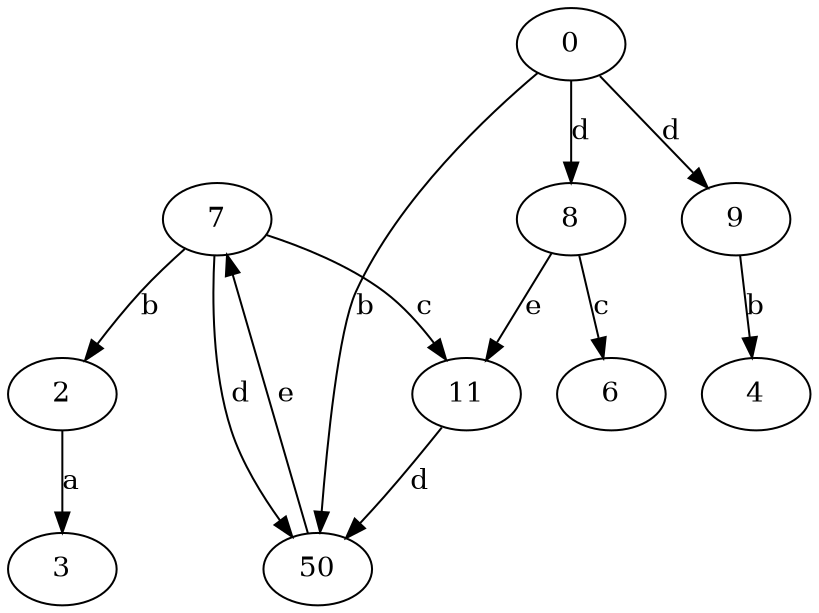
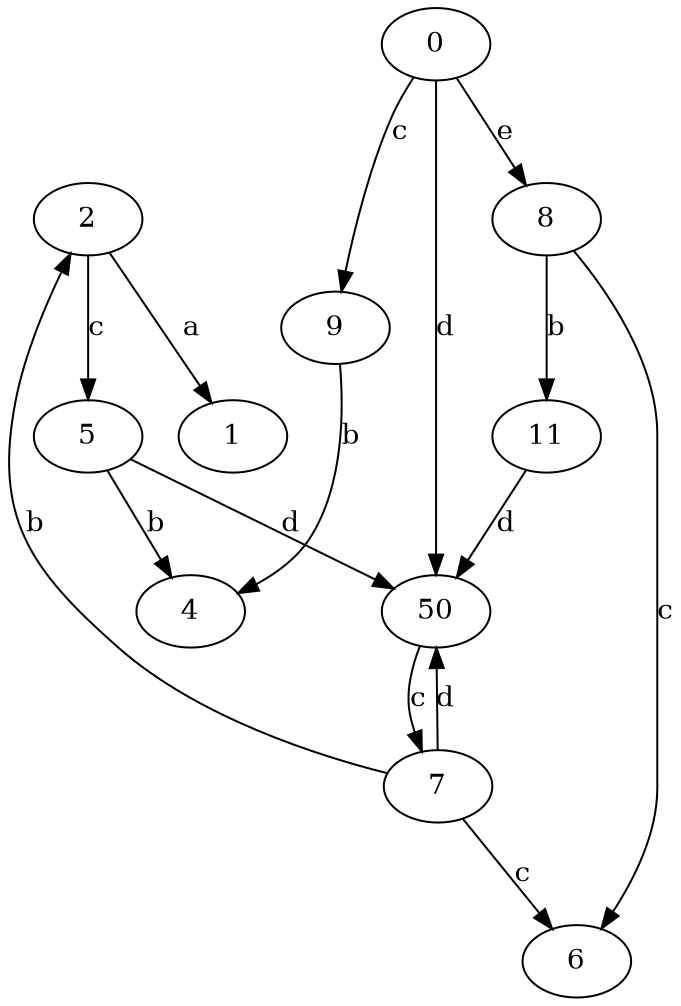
  strict digraph {
    2
-   1 [label=3]
+   1
+   5
    4
    n5 [label=50]
    7
    0
    8
    9
    6
    11
    2 -> 1 [label=a]
-   n5 -> 7 [label=e]
+   2 -> 5 [label=c]
+   5 -> 4 [label=b]
+   5 -> n5 [label=d]
+   n5 -> 7 [label=c]
    7 -> 2 [label=b]
    7 -> n5 [label=d]
-   7 -> 11 [label=c]
-   0 -> n5 [label=b]
-   0 -> 8 [label=d]
-   0 -> 9 [label=d]
+   7 -> 6 [label=c]
+   0 -> n5 [label=d]
+   0 -> 8 [label=e]
+   0 -> 9 [label=c]
    8 -> 6 [label=c]
-   8 -> 11 [label=e]
+   8 -> 11 [label=b]
    9 -> 4 [label=b]
    11 -> n5 [label=d]
  }
